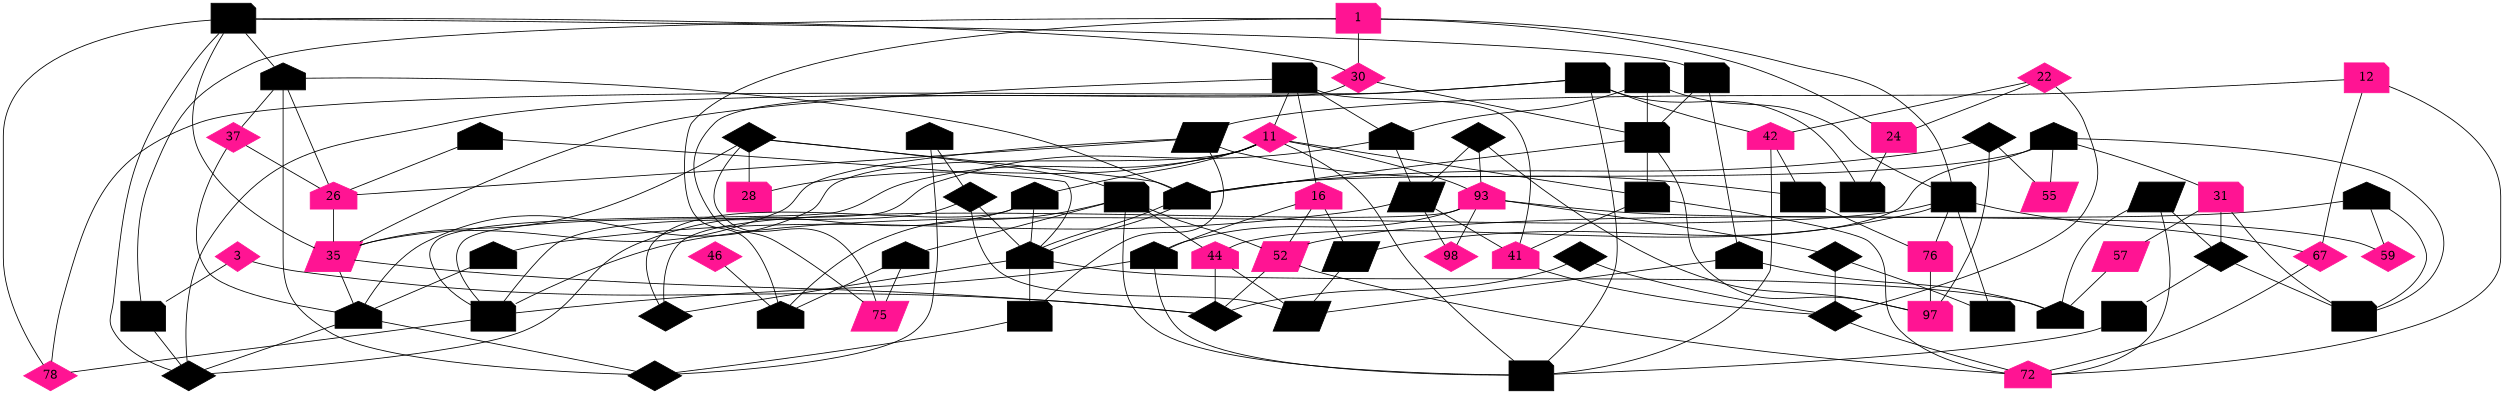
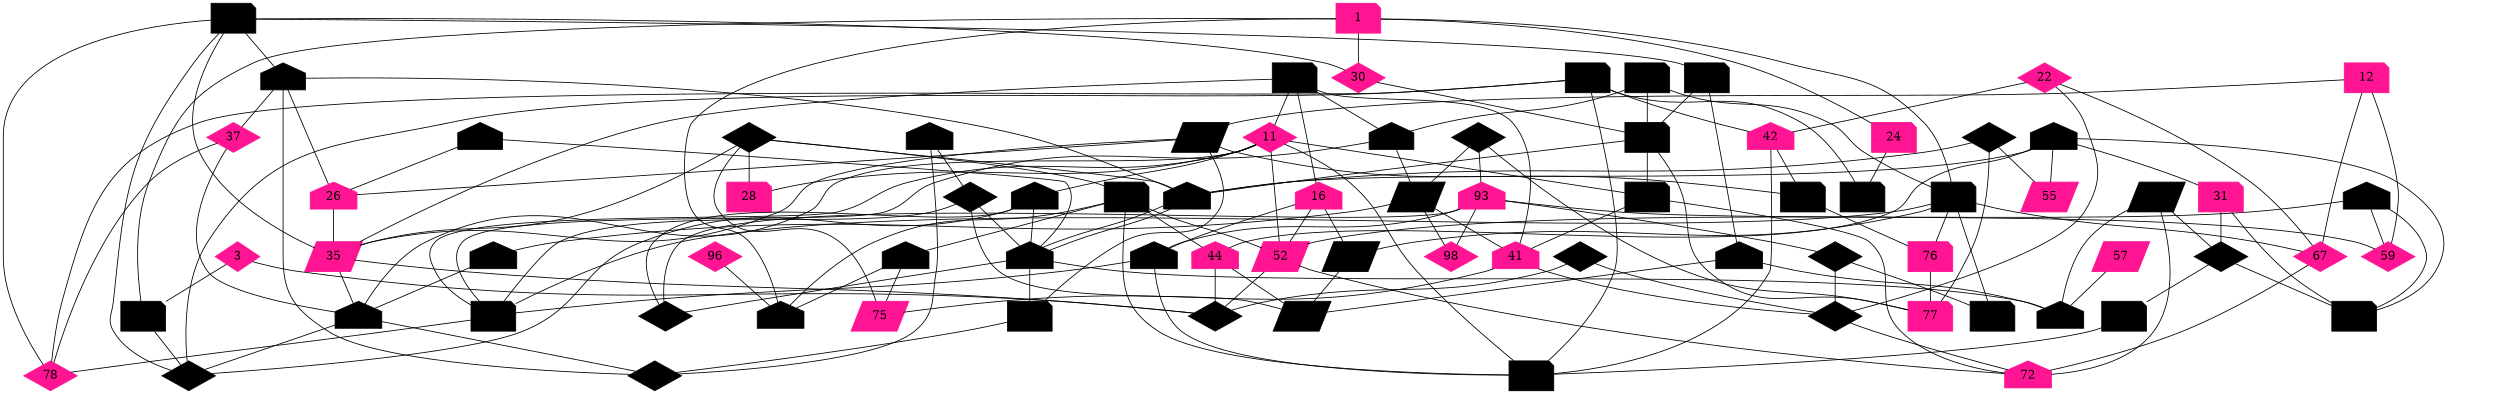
  graph {
    node [color=black shape=note style=filled]
    1 [color=deeppink]
    15
    24 [color=deeppink]
    30 [color=deeppink shape=diamond]
    61 [shape=house]
    65
    45
    48 [shape=parallelogram]
    63
    67 [color=deeppink shape=diamond]
    76 [color=deeppink]
    51
    32
    74 [shape=diamond]
    8 [shape=house]
    2
    11 [color=deeppink shape=diamond]
    16 [color=deeppink shape=house]
    35 [color=deeppink shape=parallelogram]
    41 [color=deeppink shape=house]
    17 [shape=parallelogram]
    n22 [color=deeppink label=93 shape=house]
    28 [color=deeppink]
    39
    40 [shape=house]
    62 [shape=house]
    64
    52 [color=deeppink shape=parallelogram]
    25 [shape=house]
    69 [shape=diamond]
    75 [color=deeppink shape=parallelogram]
    60 [shape=diamond]
    3 [color=deeppink shape=diamond]
-   46 [color=deeppink shape=diamond]
+   46 [color=deeppink shape=diamond label=96]
    4 [shape=house]
    26 [color=deeppink shape=house]
    66 [shape=house]
    71 [shape=house]
    70
    79 [shape=diamond]
    5
    6 [shape=house]
    9
    78 [color=deeppink shape=diamond]
    37 [color=deeppink shape=diamond]
    56 [shape=house]
    80 [shape=diamond]
    18 [shape=house]
    7
-   77 [color=deeppink label=97]
+   77 [color=deeppink]
    47 [shape=house]
    n52 [color=deeppink label=98 shape=diamond]
    49 [shape=parallelogram]
    10 [shape=diamond]
    59 [color=deeppink shape=diamond]
    53 [shape=diamond]
    72 [color=deeppink shape=house]
    12 [color=deeppink]
    19 [shape=parallelogram]
    73
    13 [shape=house]
    36
    14 [shape=diamond]
    29
    44 [color=deeppink shape=house]
    58 [shape=house]
    20 [shape=house]
    31 [color=deeppink]
    55 [color=deeppink shape=parallelogram]
    33 [shape=diamond]
    57 [color=deeppink shape=parallelogram]
    21 [shape=parallelogram]
    34
    22 [color=deeppink shape=diamond]
    42 [color=deeppink shape=house]
    27
    38 [shape=house]
    43 [shape=diamond]
    50 [shape=diamond]
    54 [shape=diamond]
    1 -- 15
    1 -- 24
    1 -- 30
    1 -- 61
    1 -- 65
    15 -- 45
    15 -- 48
    15 -- 63
    15 -- 67
    15 -- 76
    24 -- 51
    30 -- 32
    65 -- 74
    45 -- 78
    48 -- 49
    67 -- 72
    76 -- 77
    32 -- 39
    32 -- 56
    32 -- 77
    8 -- 45
    8 -- 17
    2 -- 8
    2 -- 11
    2 -- 16
    2 -- 35
    2 -- 41
    11 -- 45
-   11 -- n22
+   11 -- 52
    11 -- 28
    11 -- 39
    11 -- 40
    11 -- 62
    11 -- 64
    16 -- 48
    16 -- 52
    16 -- 25
    35 -- 62
    35 -- 69
-   30 -- 75
+   41 -- 75
    41 -- 60
    17 -- 41
    17 -- 47
    17 -- n52
    n22 -- 25
    n22 -- 79
    n22 -- n52
    n22 -- 59
    n22 -- 53
    39 -- 41
    39 -- 72
    40 -- 74
    40 -- 66
    40 -- 79
    62 -- 74
    62 -- 80
    52 -- 69
    52 -- 72
    25 -- 45
    25 -- 64
    60 -- 72
    3 -- 65
    3 -- 69
    46 -- 61
    4 -- 26
    4 -- 66
    26 -- 35
    66 -- 71
    66 -- 70
    66 -- 79
    70 -- 80
    5 -- 30
    5 -- 74
    5 -- 35
    5 -- 6
    5 -- 9
    5 -- 78
    6 -- 26
    6 -- 37
    6 -- 56
    6 -- 80
    9 -- 32
    9 -- 18
    37 -- 62
-   37 -- 26
+   37 -- 78
    56 -- 66
    56 -- 66
    18 -- 71
    18 -- 49
    7 -- 15
    7 -- 32
    7 -- 8
    47 -- 62
    10 -- 17
    10 -- n22
    10 -- 77
    53 -- 63
    53 -- 60
    12 -- 67
-   12 -- 72
+   12 -- 59
    12 -- 19
    19 -- 35
    19 -- 26
    19 -- 70
    19 -- 73
    73 -- 76
    13 -- 52
    13 -- 59
    13 -- 36
    14 -- 35
    14 -- 28
    14 -- 75
    14 -- 56
    14 -- 29
    29 -- 61
    29 -- 64
    29 -- 52
    29 -- 44
    29 -- 58
    44 -- 69
    44 -- 49
    58 -- 61
    58 -- 75
    20 -- 56
    20 -- 36
    20 -- 44
    20 -- 31
    20 -- 55
    31 -- 36
    31 -- 33
-   31 -- 57
    33 -- 36
    33 -- 34
    57 -- 71
    21 -- 71
    21 -- 72
    21 -- 33
    34 -- 64
-   22 -- 24
+   22 -- 67
    22 -- 60
    22 -- 42
    42 -- 64
    42 -- 73
    27 -- 51
    27 -- 74
    27 -- 64
    27 -- 78
    27 -- 42
    38 -- 80
    38 -- 43
    43 -- 45
    43 -- 66
    43 -- 49
    50 -- 69
    50 -- 60
    54 -- 56
    54 -- 77
    54 -- 55
  }
